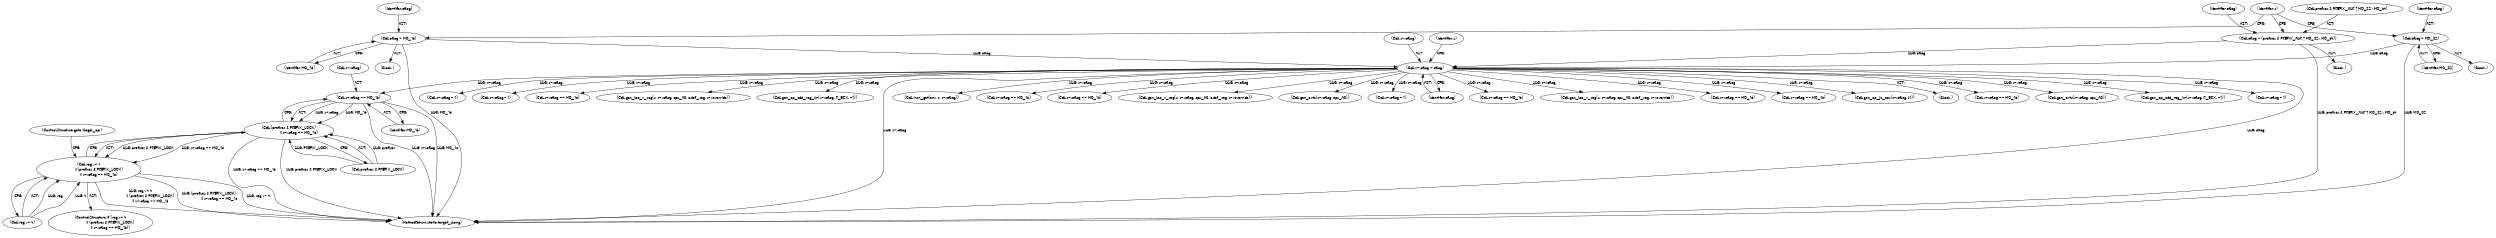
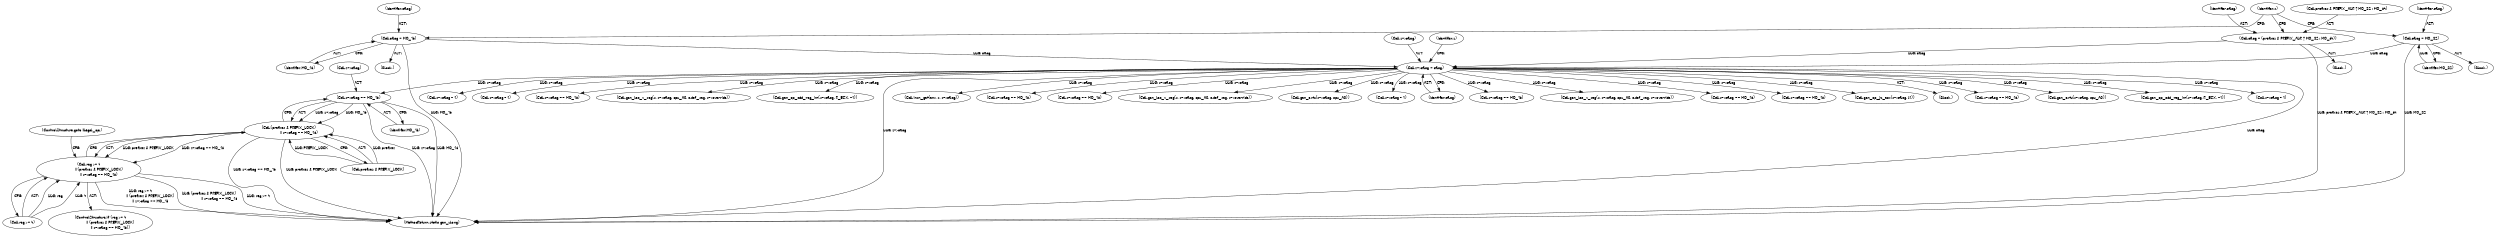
  digraph {
    fontname="Patrick Hand"
    node [fontname="Patrick Hand"]
    edge [fontname="Patrick Hand"]
    n1 [label="(Call,s->aflag == MO_16)"]
    n2 [label="(Call,(prefixes & PREFIX_LOCK)\n                    || s->aflag == MO_16)"]
    n3 [label="(Identifier,MO_16)"]
-   n4 [label="(MethodReturn,static target_ulong)"]
+   n4 [label="(MethodReturn,static gen_ulong)"]
    n5 [label="(Call,reg >= 4\n                    || (prefixes & PREFIX_LOCK)\n                    || s->aflag == MO_16)"]
    n6 [label="(Call,prefixes & PREFIX_LOCK)"]
    n7 [label="(Call,s->aflag = aflag)"]
    n8 [label="(Call,insn_get(env, s, s->aflag))"]
    n9 [label="(Call,s->aflag == MO_16)"]
    n10 [label="(Call,s->aflag == MO_16)"]
    n11 [label="(Call,gen_lea_v_seg(s, s->aflag, cpu_A0, a.def_seg, s->override))"]
    n12 [label="(Call,s->aflag - 1)"]
    n13 [label="(Call,gen_extu(s->aflag, cpu_A0))"]
    n14 [label="(Call,s->aflag == MO_16)"]
    n15 [label="(Call,gen_lea_v_seg(s, s->aflag, cpu_A0, a.def_seg, s->override))"]
    n16 [label="(Call,s->aflag == MO_16)"]
    n17 [label="(Call,s->aflag == MO_16)"]
    n18 [label="(Call,gen_op_jz_ecx(s->aflag, l1))"]
    n19 [label="(Block,)"]
    n20 [label="(Call,s->aflag == MO_16)"]
    n21 [label="(Call,gen_extu(s->aflag, cpu_A0))"]
    n22 [label="(Call,gen_op_add_reg_im(s->aflag, R_ECX, -1))"]
    n23 [label="(Call,s->aflag - 1)"]
    n24 [label="(Identifier,aflag)"]
    n25 [label="(Call,s->aflag - 1)"]
    n26 [label="(Call,s->aflag - 1)"]
    n27 [label="(Call,s->aflag == MO_16)"]
    n28 [label="(Call,gen_lea_v_seg(s, s->aflag, cpu_A0, a.def_seg, s->override))"]
    n29 [label="(Call,gen_op_add_reg_im(s->aflag, R_ECX, -1))"]
    n30 [label="(Call,aflag = MO_32)"]
    n31 [label="(Block,)"]
    n32 [label="(Identifier,MO_32)"]
    n33 [label="(Call,aflag = MO_16)"]
    n34 [label="(Identifier,MO_16)"]
    n35 [label="(Block,)"]
    n36 [label="(Call,aflag = (prefixes & PREFIX_ADR ? MO_32 : MO_64))"]
    n37 [label="(Block,)"]
    n38 [label="(Call,prefixes & PREFIX_ADR ? MO_32 : MO_64)"]
    n39 [label="(ControlStructure,if (reg >= 4\n                    || (prefixes & PREFIX_LOCK)\n                    || s->aflag == MO_16))"]
    n40 [label="(Call,reg >= 4)"]
    n41 [label="(ControlStructure,goto illegal_op;)"]
    n42 [label="(Identifier,aflag)"]
    n43 [label="(Identifier,s)"]
    n44 [label="(Identifier,aflag)"]
    n45 [label="(Identifier,aflag)"]
    n46 [label="(Identifier,s)"]
    n47 [label="(Call,s->aflag)"]
    n48 [label="(Call,s->aflag)"]
    n1 -> n2 [label="AST: "]
    n1 -> n2 [label="DDG: s->aflag"]
    n1 -> n2 [label="DDG: MO_16"]
    n1 -> n3 [label="CFG: "]
    n1 -> n4 [label="DDG: MO_16"]
    n1 -> n4 [label="DDG: s->aflag"]
    n2 -> n1 [label="CFG: "]
    n2 -> n4 [label="DDG: s->aflag == MO_16"]
    n2 -> n4 [label="DDG: prefixes & PREFIX_LOCK"]
    n2 -> n5 [label="AST: "]
    n2 -> n5 [label="DDG: prefixes & PREFIX_LOCK"]
    n2 -> n5 [label="DDG: s->aflag == MO_16"]
    n2 -> n6 [label="CFG: "]
    n3 -> n1 [label="AST: "]
    n5 -> n2 [label="CFG: "]
    n5 -> n4 [label="DDG: reg >= 4"]
    n5 -> n4 [label="DDG: reg >= 4\n                    || (prefixes & PREFIX_LOCK)\n                    || s->aflag == MO_16"]
    n5 -> n4 [label="DDG: (prefixes & PREFIX_LOCK)\n                    || s->aflag == MO_16"]
    n5 -> n39 [label="AST: "]
    n5 -> n40 [label="CFG: "]
    n6 -> n2 [label="AST: "]
    n6 -> n2 [label="DDG: prefixes"]
    n6 -> n2 [label="DDG: PREFIX_LOCK"]
    n7 -> n1 [label="DDG: s->aflag"]
    n7 -> n4 [label="DDG: aflag"]
    n7 -> n4 [label="DDG: s->aflag"]
    n7 -> n8 [label="DDG: s->aflag"]
    n7 -> n9 [label="DDG: s->aflag"]
    n7 -> n10 [label="DDG: s->aflag"]
    n7 -> n11 [label="DDG: s->aflag"]
    n7 -> n12 [label="DDG: s->aflag"]
    n7 -> n13 [label="DDG: s->aflag"]
    n7 -> n14 [label="DDG: s->aflag"]
    n7 -> n15 [label="DDG: s->aflag"]
    n7 -> n16 [label="DDG: s->aflag"]
    n7 -> n17 [label="DDG: s->aflag"]
    n7 -> n18 [label="DDG: s->aflag"]
    n7 -> n19 [label="AST: "]
    n7 -> n20 [label="DDG: s->aflag"]
    n7 -> n21 [label="DDG: s->aflag"]
    n7 -> n22 [label="DDG: s->aflag"]
    n7 -> n23 [label="DDG: s->aflag"]
    n7 -> n24 [label="CFG: "]
    n7 -> n25 [label="DDG: s->aflag"]
    n7 -> n26 [label="DDG: s->aflag"]
    n7 -> n27 [label="DDG: s->aflag"]
    n7 -> n28 [label="DDG: s->aflag"]
    n7 -> n29 [label="DDG: s->aflag"]
    n24 -> n7 [label="AST: "]
    n30 -> n4 [label="DDG: MO_32"]
    n30 -> n7 [label="DDG: aflag"]
    n30 -> n31 [label="AST: "]
    n30 -> n32 [label="CFG: "]
-   n32 -> n30 [label="AST: "]
+   n32 -> n30 [label="DDG: "]
    n33 -> n4 [label="DDG: MO_16"]
    n33 -> n7 [label="DDG: aflag"]
    n33 -> n34 [label="CFG: "]
    n33 -> n35 [label="AST: "]
    n34 -> n33 [label="AST: "]
    n36 -> n4 [label="DDG: prefixes & PREFIX_ADR ? MO_32 : MO_64"]
    n36 -> n7 [label="DDG: aflag"]
    n36 -> n37 [label="AST: "]
    n38 -> n36 [label="AST: "]
    n40 -> n5 [label="AST: "]
    n40 -> n5 [label="DDG: reg"]
    n40 -> n5 [label="DDG: 4"]
    n41 -> n5 [label="CFG: "]
    n42 -> n36 [label="AST: "]
    n43 -> n30 [label="CFG: "]
    n43 -> n33 [label="CFG: "]
    n43 -> n36 [label="CFG: "]
    n44 -> n33 [label="AST: "]
    n45 -> n30 [label="AST: "]
    n46 -> n7 [label="CFG: "]
    n47 -> n1 [label="AST: "]
    n48 -> n7 [label="AST: "]
  }
